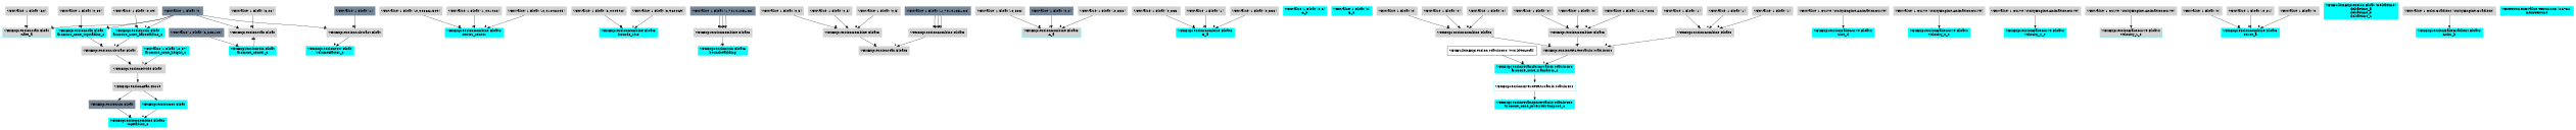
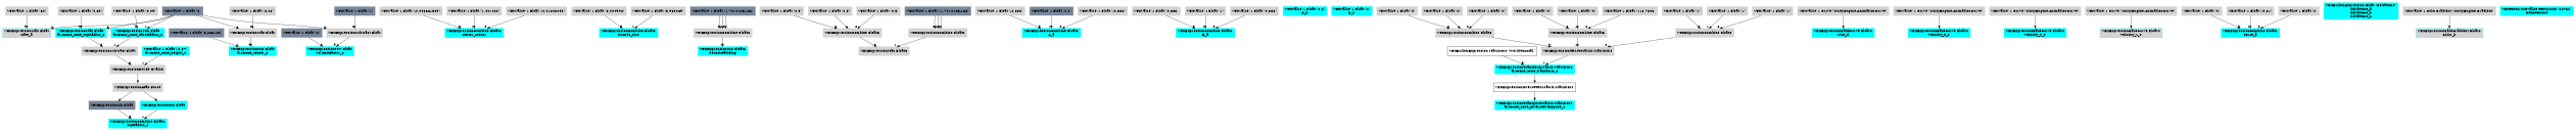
  digraph {
    node [color=lightgray shape=box style=filled]
    edge [headlabel=1]
    n1 [color=cyan fillcolor=lightgray label="VFXExpressionMax Float\nRate_a"]
    n2 [label="VFXValue`1 Float (64)"]
    n3 [color=lightslategray label="VFXValue`1 Float (0)"]
    n4 [color=cyan label="VFXExpressionMin Float\narcCone_cone_baseRadius_c"]
    n5 [color=cyan label="VFXExpressionMax Float\narcCone_cone_topRadius_c"]
    n6 [label="VFXExpressionMax Float"]
    n7 [label="VFXExpressionSubtract Float"]
    n8 [label="VFXExpressionSubtract Float"]
    n9 [color=cyan label="VFXExpressionMin Float\narcCone_center_c"]
    n10 [color=cyan label="VFXExpressionPow Float\nvolumeFactor_c"]
    n11 [color=cyan label="VFXExpressionCombine Float3\ncenter_center"]
    n12 [label="VFXValue`1 Float (-0,008661509)"]
    n13 [label="VFXValue`1 Float (1,401422)"]
    n14 [label="VFXValue`1 Float (-0,01848245)"]
    n15 [color=cyan label="VFXExpressionCombine Float3\nbounds_size"]
    n16 [label="VFXValue`1 Float (3,004998)"]
    n17 [label="VFXValue`1 Float (3,960069)"]
    n18 [color=cyan label="VFXExpressionMin Float3\nboundsPadding"]
    n19 [label="VFXExpressionMax Float3"]
    n20 [label="VFXExpressionCombine Float3"]
    n21 [label="VFXValue`1 Float (0,5)"]
    n22 [label="VFXValue`1 Float (0,5)"]
    n23 [label="VFXValue`1 Float (0,5)"]
    n24 [label="VFXExpressionCombine Float3"]
    n25 [color=lightslategray label="VFXValue`1 Float (-1,701412E+38)"]
    n26 [label="VFXExpressionCombine Float3"]
    n27 [color=lightslategray label="VFXValue`1 Float (1,701412E+38)"]
-   n28 [color=cyan label="VFXExpressionCombine Float3\nA_a" fillcolor=lightgray]
+   n28 [color=cyan label="VFXExpressionCombine Float3\nA_a"]
    n29 [label="VFXValue`1 Float (-0,333)"]
    n30 [fillcolor=lightslategray label="VFXValue`1 Float (0,2)"]
    n31 [label="VFXValue`1 Float (-0,333)"]
    n32 [color=cyan label="VFXExpressionCombine Float3\nB_a"]
    n33 [label="VFXValue`1 Float (0,333)"]
    n34 [label="VFXValue`1 Float (1)"]
    n35 [label="VFXValue`1 Float (0,333)"]
    n36 [color=cyan label="VFXValue`1 Float (0,2)\nA_b"]
    n37 [color=cyan label="VFXValue`1 Float (2)\nB_b"]
    n38 [color=cyan label="VFXExpressionTransformMatrix Matrix4x4\narcCone_cone_transform_c"]
-   n39 [label="VFXExpressionInverseTRSMatrix Matrix4x4" color=cyan style=""]
+   n39 [label="VFXExpressionInverseTRSMatrix Matrix4x4" color="" style=""]
    n40 [color=cyan label="VFXExpressionTransposeMatrix Matrix4x4\narcCone_cone_inverseTranspose_c"]
    n41 [label="VFXBuiltInExpression Matrix0x4 (WorldToLocal)" color="" style=""]
    n42 [label="VFXExpressionTRSToMatrix Matrix4x4"]
    n43 [label="VFXExpressionCombine Float3"]
    n44 [label="VFXValue`1 Float (0)"]
    n45 [label="VFXValue`1 Float (0)"]
    n46 [label="VFXValue`1 Float (0)"]
    n47 [label="VFXExpressionCombine Float3"]
    n48 [label="VFXValue`1 Float (0)"]
    n49 [label="VFXValue`1 Float (0)"]
    n50 [label="VFXValue`1 Float (118,7806)"]
    n51 [label="VFXExpressionCombine Float3"]
    n52 [label="VFXValue`1 Float (1)"]
    n53 [label="VFXValue`1 Float (1)"]
    n54 [label="VFXValue`1 Float (1)"]
-   n55 [label="VFXExpressionDivide Float"]
+   n55 [label="VFXExpressionDivide DValue"]
    n56 [label="VFXValue`1 Float (0,09)"]
    n57 [label="VFXValue`1 Float (0,69)"]
    n58 [color=cyan label="VFXValue`1 Float (-0,57)\narcCone_cone_height_c"]
    n59 [label="VFXExpressionATan Force"]
    n60 [label="VFXValue`1 Float (6,28)"]
    n61 [color=lightslategray label="VFXValue`1 Float (6,283185)"]
    n62 [color=lightslategray label="VFXValue`1 Float (1)"]
+   n63 [color=lightslategray label="VFXValue`1 Float (2)"]
    n64 [color=cyan label="VFXExpressionCombine Float2\ntopRadius_c"]
    n65 [fillcolor=lightslategray label="VFXExpressionSin Float"]
    n66 [fillcolor=cyan label="VFXExpressionCos Float"]
    n67 [color=cyan label="VFXExpressionBakeCurve Float4\nSize_d"]
    n68 [label="VFXValue`1 Curve (UnityEngine.AnimationCurve)"]
    n69 [color=cyan label="VFXExpressionBakeCurve Float4\nVelocity_x_e"]
    n70 [label="VFXValue`1 Curve (UnityEngine.AnimationCurve)"]
    n71 [color=cyan label="VFXExpressionBakeCurve Float4\nVelocity_y_e"]
    n72 [label="VFXValue`1 Curve (UnityEngine.AnimationCurve)"]
    n73 [color=cyan fillcolor=lightgray label="VFXExpressionBakeCurve Float4\nVelocity_z_e"]
    n74 [label="VFXValue`1 Curve (UnityEngine.AnimationCurve)"]
    n75 [color=cyan label="VFXExpressionCombine Float3\nForce_a"]
    n76 [label="VFXValue`1 Float (0)"]
    n77 [label="VFXValue`1 Float (-9,81)"]
    n78 [label="VFXValue`1 Float (0)"]
    n79 [color=cyan label="VFXBuiltInExpression Float (DeltaTime)\ndeltaTime_a\ndeltaTime_b\ndeltaTime_c"]
-   n80 [color=cyan label="VFXExpressionBakeGradient Float2\nColor_b"]
+   n80 [color=cyan label="VFXExpressionBakeGradient Float2\nColor_b" fillcolor=lightgray]
    n81 [label="VFXValue`1 ColorGradient (UnityEngine.Gradient)"]
    n82 [color=cyan label="VFXTexture2DValue Texture2D (26732)\nmainTexture"]
    n2 -> n1 [headlabel=0]
    n3 -> n1
    n3 -> n4
    n3 -> n5
    n3 -> n6
    n3 -> n7
    n4 -> n8
    n5 -> n8 [headlabel=0]
-   n9 -> n6 [headlabel=0]
+   n6 -> n9 [headlabel=0]
    n7 -> n10 [headlabel=0]
    n8 -> n55 [headlabel=0]
    n12 -> n11 [headlabel=0]
    n13 -> n11
    n14 -> n11 [headlabel=2]
    n16 -> n15 [headlabel=0]
    n17 -> n15
    n20 -> n19 [headlabel=0]
    n21 -> n20 [headlabel=0]
    n22 -> n20
    n23 -> n20 [headlabel=2]
    n24 -> n19
    n25 -> n24 [headlabel=0]
    n25 -> n24
    n25 -> n24 [headlabel=2]
    n26 -> n18
    n27 -> n26 [headlabel=0]
    n27 -> n26
    n27 -> n26 [headlabel=2]
    n29 -> n28 [headlabel=0]
    n30 -> n28
    n31 -> n28 [headlabel=2]
    n33 -> n32 [headlabel=0]
    n34 -> n32
    n35 -> n32 [headlabel=2]
    n38 -> n39 [headlabel=""]
    n39 -> n40 [headlabel=""]
    n41 -> n38 [headlabel=0]
    n42 -> n38
    n43 -> n42 [headlabel=0]
    n44 -> n43 [headlabel=0]
    n45 -> n43
    n46 -> n43 [headlabel=2]
    n47 -> n42
    n48 -> n47 [headlabel=0]
    n49 -> n47
    n50 -> n47 [headlabel=2]
    n51 -> n42 [headlabel=2]
    n52 -> n51 [headlabel=0]
    n53 -> n51
    n54 -> n51 [headlabel=2]
    n55 -> n59 [headlabel=""]
    n56 -> n4 [headlabel=0]
    n57 -> n5 [headlabel=0]
    n58 -> n55
    n59 -> n65 [headlabel=""]
    n59 -> n66 [headlabel=""]
    n60 -> n6 [headlabel=0]
    n61 -> n9
    n62 -> n7 [headlabel=0]
+   n63 -> n10
    n65 -> n64 [headlabel=0]
    n66 -> n64
    n68 -> n67 [headlabel=""]
    n70 -> n69 [headlabel=""]
    n72 -> n71 [headlabel=""]
    n74 -> n73 [headlabel=""]
    n76 -> n75 [headlabel=0]
    n77 -> n75
    n78 -> n75 [headlabel=2]
    n81 -> n80 [headlabel=""]
  }
